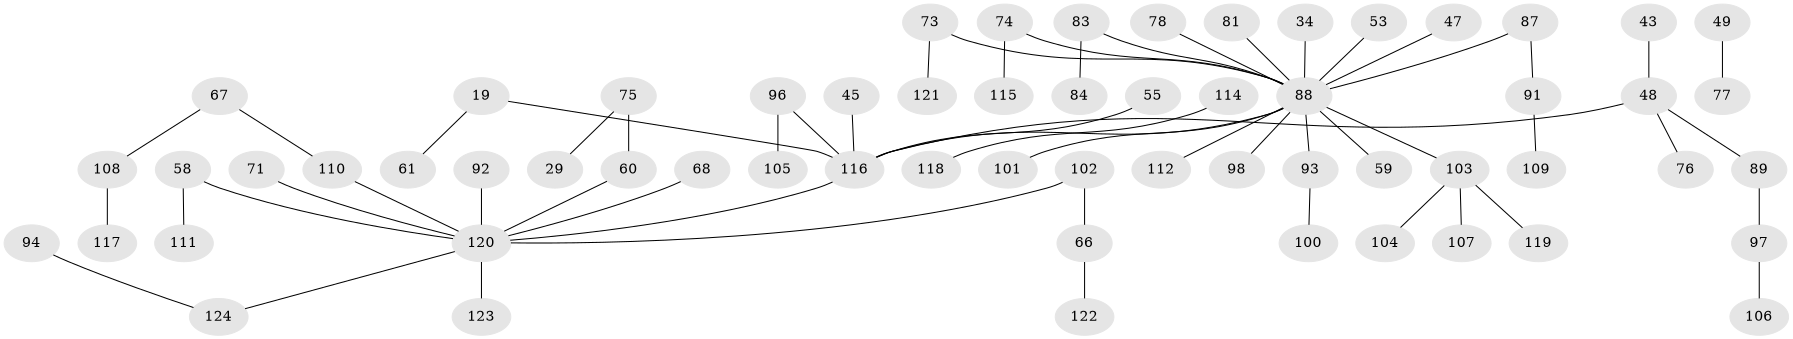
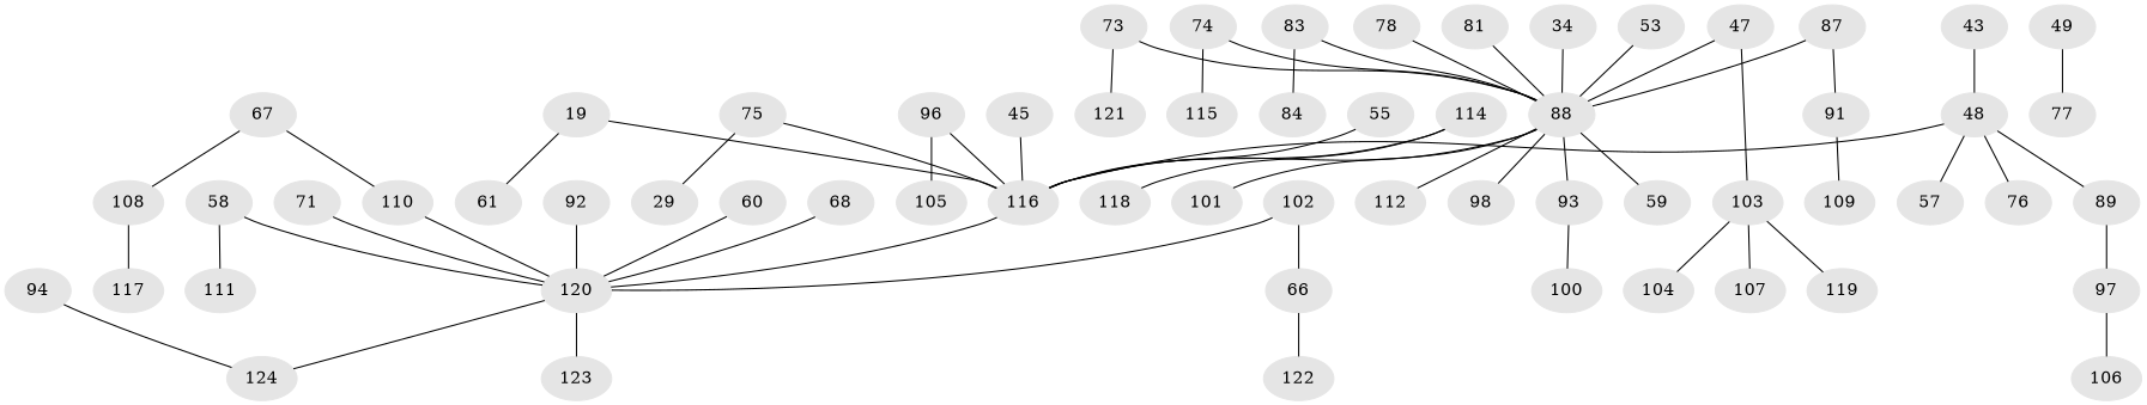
  graph {
    node [color=gray90 style=filled]
    19
    61
    116 [super="+6+33+1+37+39"]
    120 [super="+44+82+62+70+86+72+90+30+38+51+59"]
    88 [super="+46+13+21+54+20+32+15"]
    93
    98
    n8 [label=59]
    101
    103 [super="+52+80"]
    112
    34
    48 [super="+17+26+41+40"]
+   57
    76
    89 [super="+27+36+63"]
    43
    49
    77
    45
    47
    66
    122
    97
    53
    55
    58
    111
    124 [super="+85"]
    123
    60
    67 [super="+22"]
    108 [super="+25+65"]
    110
    117
    68
    71
    73
    121
    74
    115
    75 [super="+64"]
    n43 [label=29]
    78
    81
    83
    84
    87
    91
    109
    100
    104
    107
    119
    106
    92
    94
    96
    105
    102
    114 [super="+113"]
    118
    19 -- 61
    19 -- 116
    116 -- 120
    120 -- 124
    120 -- 123
    88 -- 116
    88 -- 93
    88 -- 98
    88 -- n8
    88 -- 101
-   88 -- 103
+   47 -- 103
    88 -- 112
    93 -- 100
    103 -- 104
    103 -- 107
    103 -- 119
    34 -- 88
    48 -- 116
+   48 -- 57
    48 -- 76
    48 -- 89
    89 -- 97
    43 -- 48
    49 -- 77
    45 -- 116
    47 -- 88
    66 -- 122
    97 -- 106
    53 -- 88
    55 -- 116
    58 -- 120
    58 -- 111
    60 -- 120
    67 -- 108
    67 -- 110
    108 -- 117
    110 -- 120
    68 -- 120
    71 -- 120
    73 -- 88
    73 -- 121
    74 -- 88
    74 -- 115
-   75 -- 60
+   75 -- 116
    75 -- n43
    78 -- 88
    81 -- 88
    83 -- 88
    83 -- 84
    87 -- 88
    87 -- 91
    91 -- 109
    92 -- 120
    94 -- 124
    96 -- 116
    96 -- 105
    102 -- 120
    102 -- 66
+   114 -- 116
    114 -- 118
  }
